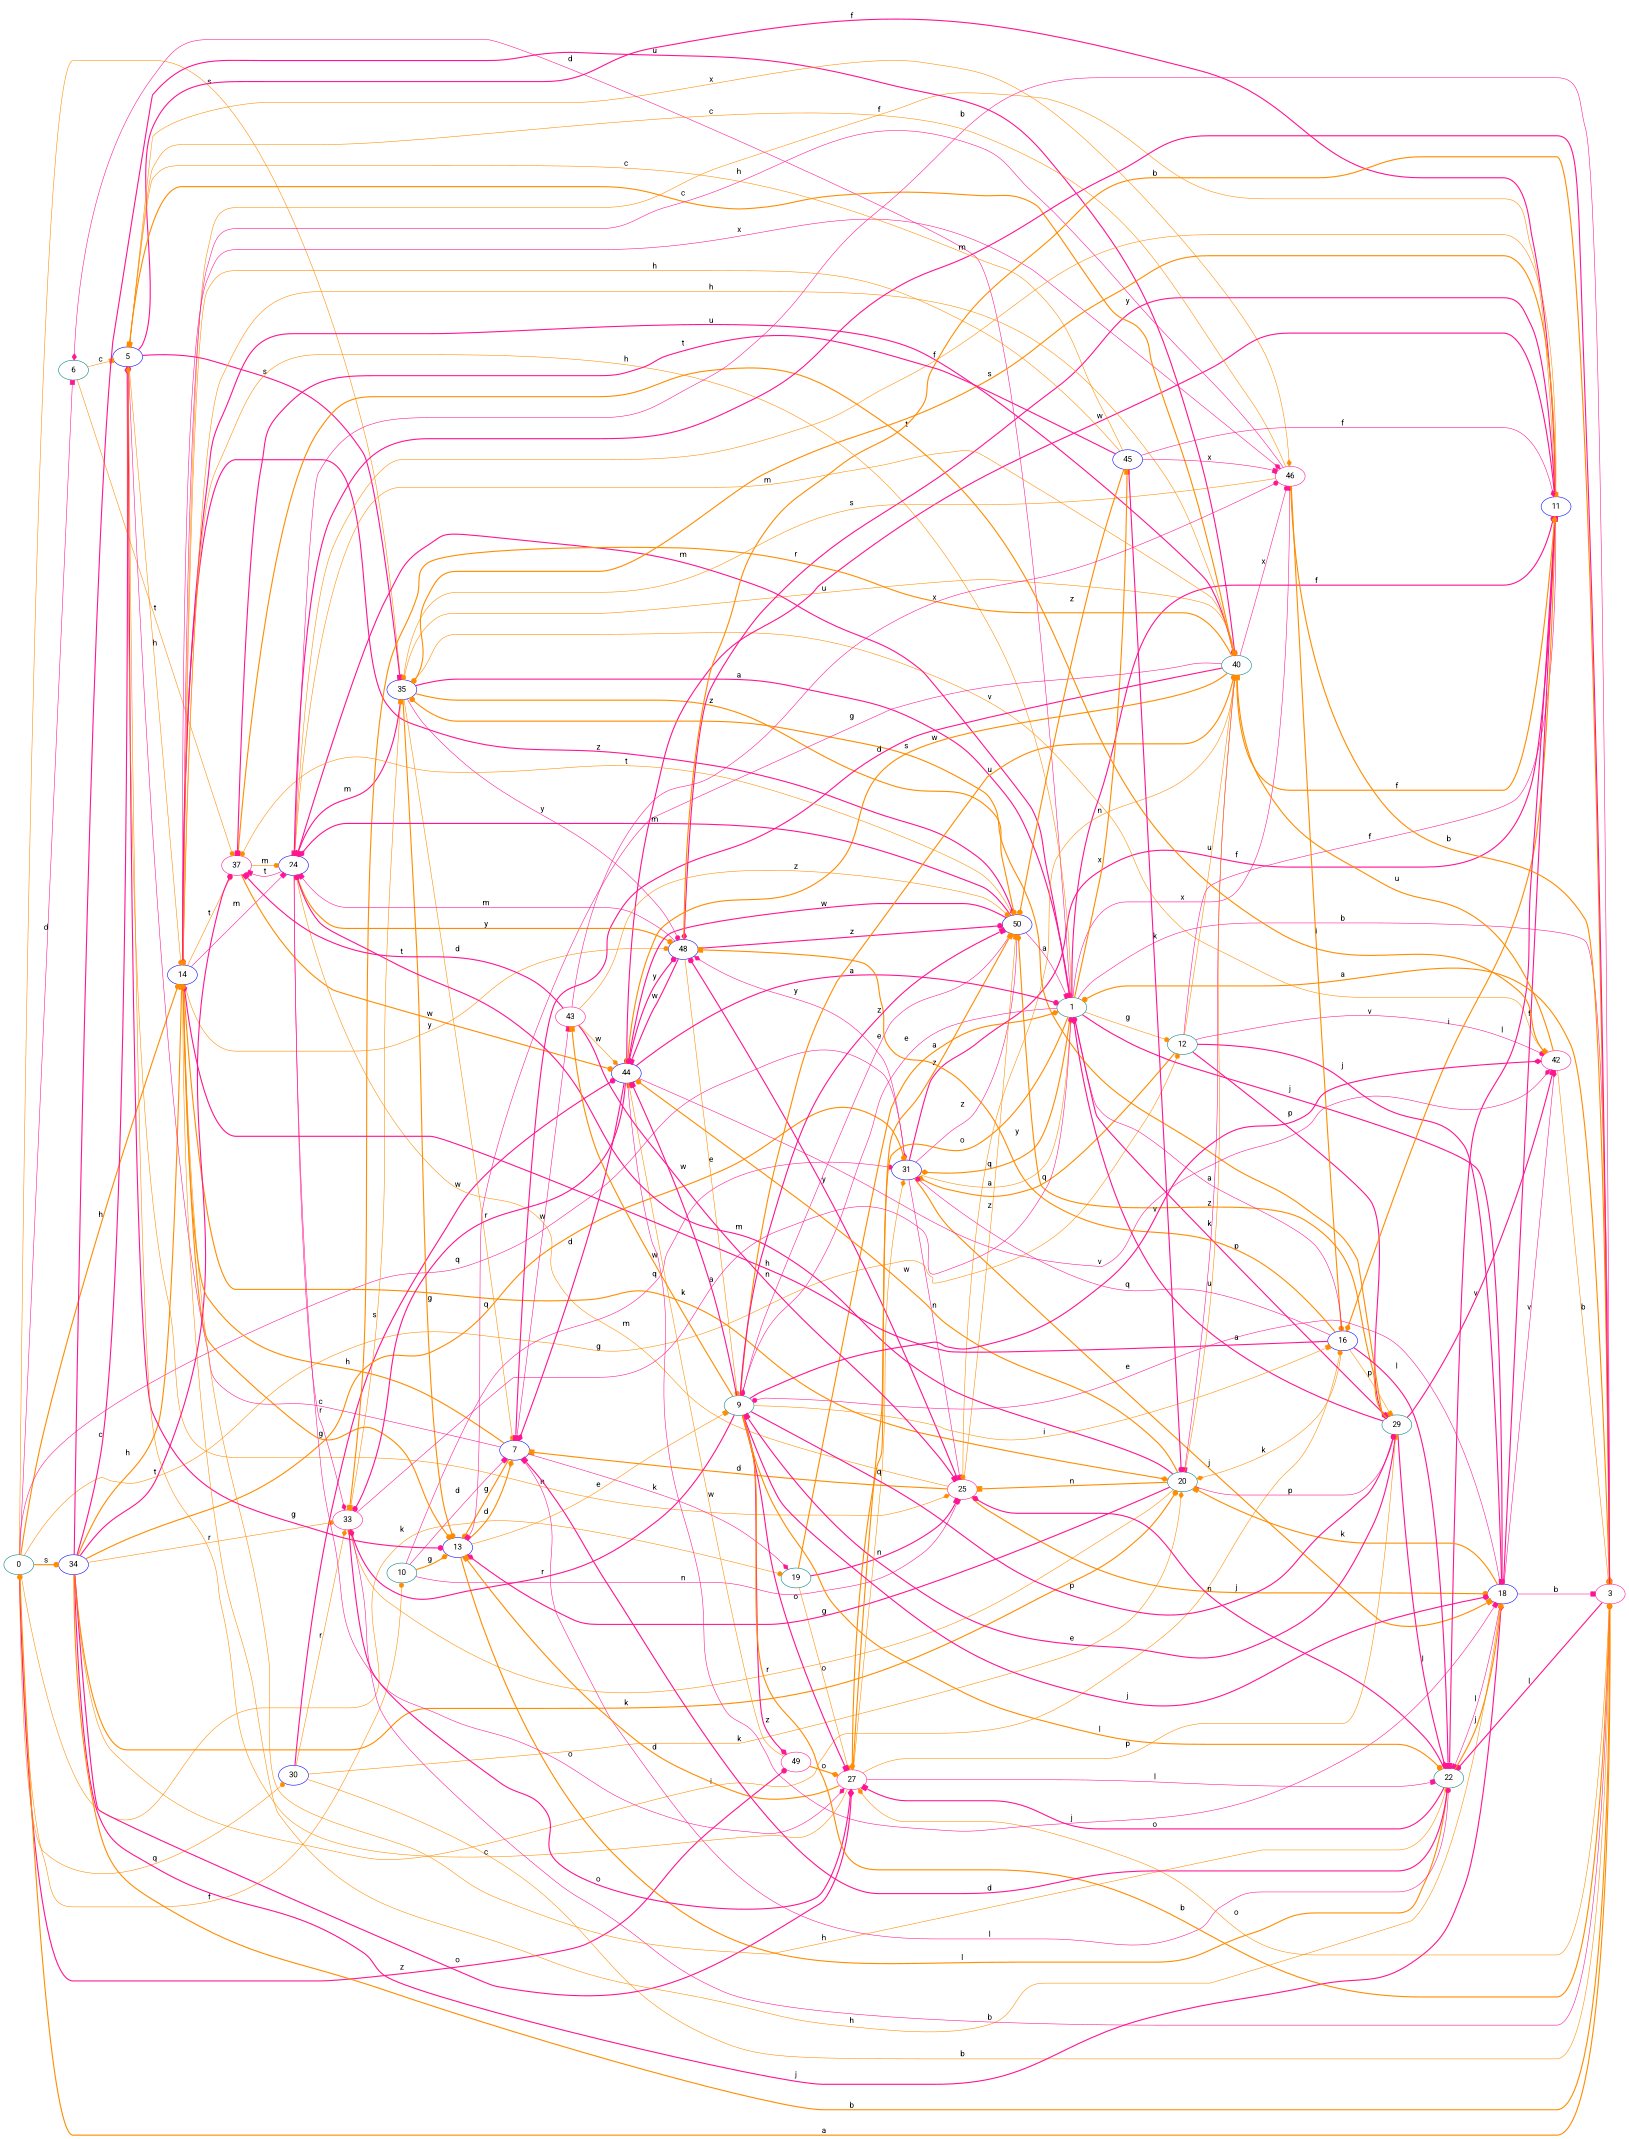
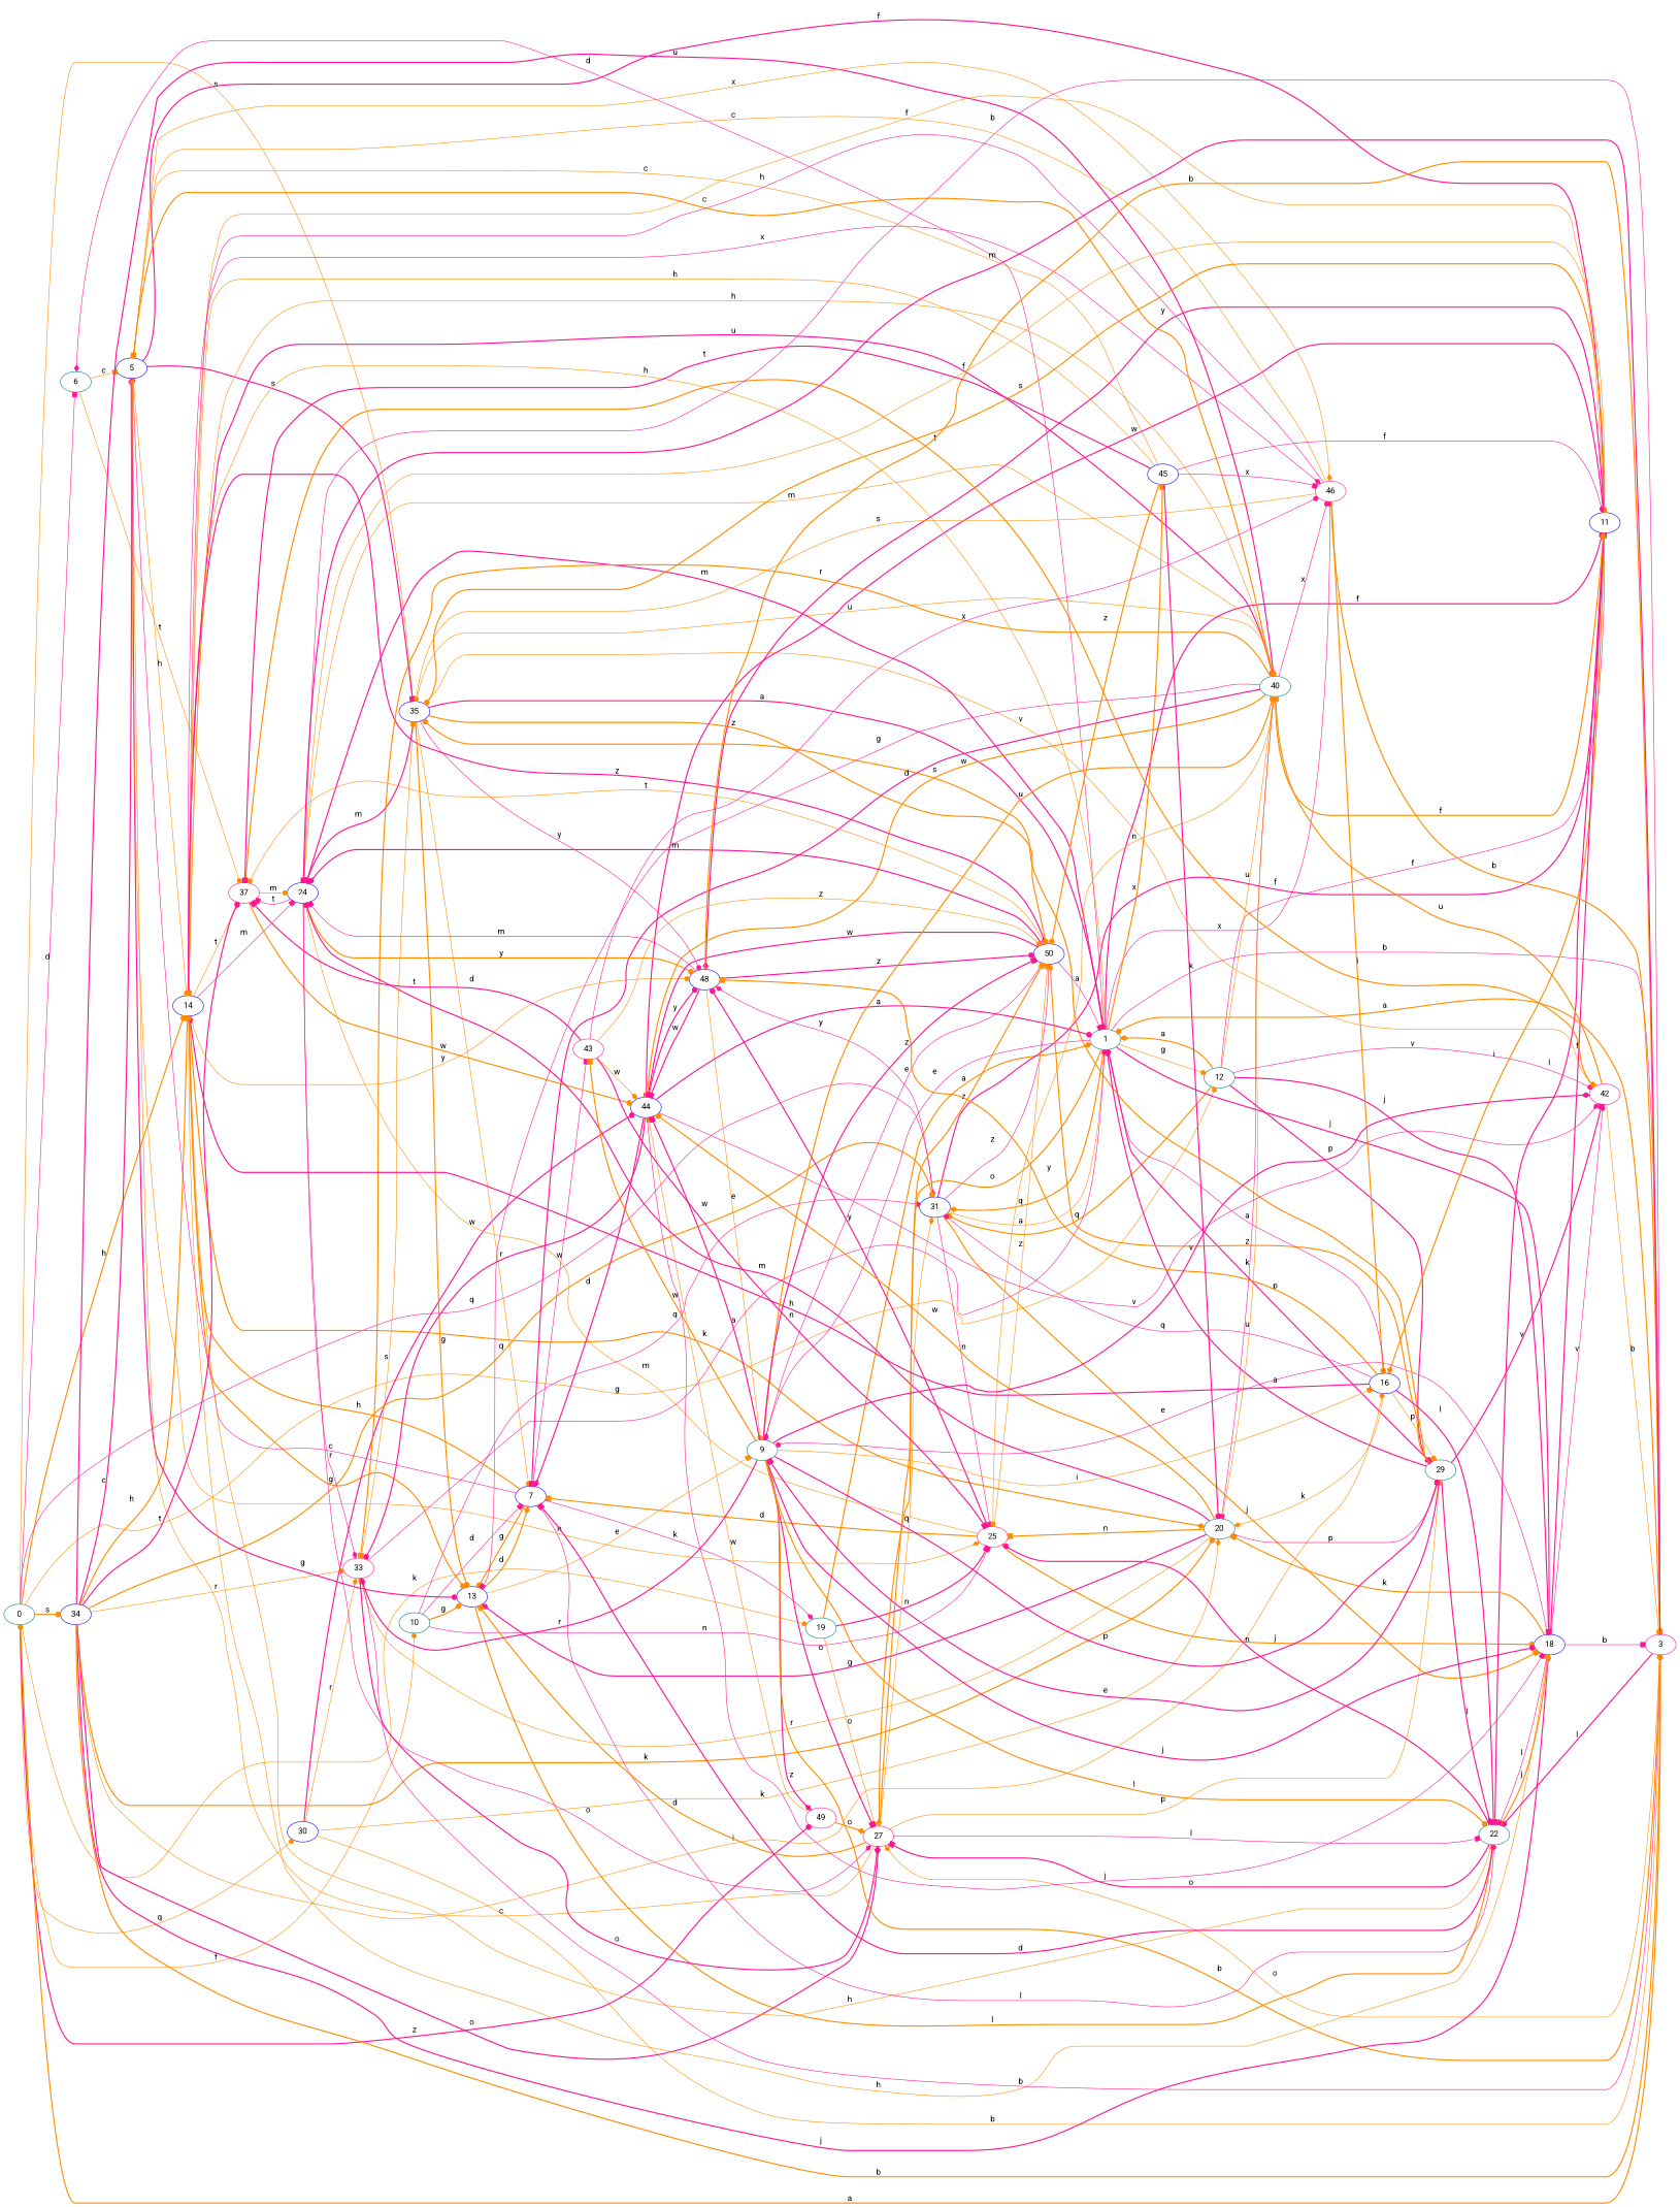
  strict digraph {
    fontname=Roboto
    rankdir=LR
    node [color=blue fontname=Roboto]
    edge [arrowhead=dot color=darkorange fontname=Roboto style=bold]
    0 [color=teal]
    6 [color=teal]
    10 [color=teal]
    12 [color=teal]
    14
    19 [color=teal]
    30
    31
    34
    35
    49 [color=deeppink]
    5
    37 [color=deeppink]
    13
    25 [color=deeppink]
    7
    1 [color=teal]
    11
    18
    29 [color=teal]
    40 [color=teal]
    42 [color=deeppink]
    24
    46 [color=deeppink]
    50
    48
    20 [color=teal]
    27 [color=deeppink]
    3 [color=deeppink]
    33 [color=deeppink]
    44
    16
    9 [color=teal]
    45
    22 [color=teal]
    43 [color=deeppink]
    0 -> 6 [arrowhead=box color=deeppink label=d style=solid]
    0 -> 10 [label=f style=solid]
    0 -> 12 [label=g style=solid]
    0 -> 14 [label=h]
    0 -> 19 [label=k style=solid]
    0 -> 30 [label=q style=solid]
    0 -> 31 [arrowhead=diamond color=deeppink label=q style=solid]
    0 -> 34 [label=s]
    0 -> 35 [arrowhead=box label=s style=solid]
    0 -> 49 [color=deeppink label=z]
    6 -> 5 [arrowhead=box label=c style=solid]
    6 -> 37 [label=t style=solid]
    10 -> 31 [color=deeppink label=q style=solid]
    10 -> 13 [arrowhead=diamond label=g]
    10 -> 25 [arrowhead=box color=deeppink label=n style=solid]
    10 -> 7 [arrowhead=box color=deeppink label=d style=solid]
    12 -> 31 [arrowhead=diamond label=q]
+   12 -> 1 [arrowhead=diamond label=a]
    12 -> 11 [color=deeppink label=f style=solid]
    12 -> 18 [arrowhead=box color=deeppink label=j]
    12 -> 29 [arrowhead=diamond color=deeppink label=p]
    12 -> 40 [label=u style=solid]
    12 -> 42 [color=deeppink label=v style=solid]
    14 -> 37 [arrowhead=diamond label=t style=solid]
    14 -> 13 [label=g]
    14 -> 11 [arrowhead=diamond label=f style=solid]
    14 -> 40 [arrowhead=diamond color=deeppink label=u]
    14 -> 24 [arrowhead=box color=deeppink label=m style=solid]
    14 -> 46 [arrowhead=diamond color=deeppink label=x style=solid]
    14 -> 50 [arrowhead=diamond color=deeppink label=z]
    14 -> 48 [label=y style=solid]
    14 -> 20 [arrowhead=diamond label=k]
    19 -> 25 [arrowhead=box color=deeppink label=n]
    19 -> 1 [arrowhead=diamond label=a]
    19 -> 27 [label=o style=solid]
    30 -> 20 [arrowhead=diamond label=k style=solid]
    30 -> 3 [label=b style=solid]
    30 -> 33 [arrowhead=diamond label=r style=solid]
    30 -> 44 [color=deeppink label=w]
    31 -> 25 [arrowhead=box color=deeppink label=n style=solid]
    31 -> 1 [arrowhead=diamond label=a style=solid]
    31 -> 11 [arrowhead=box color=deeppink label=f]
    31 -> 18 [arrowhead=box label=j]
    31 -> 50 [arrowhead=box color=deeppink label=z style=solid]
    31 -> 48 [arrowhead=diamond color=deeppink label=y style=solid]
    34 -> 14 [arrowhead=box label=h]
    34 -> 31 [label=q]
    34 -> 5 [arrowhead=diamond color=deeppink label=c]
    34 -> 37 [color=deeppink label=t]
    34 -> 18 [arrowhead=diamond color=deeppink label=j]
    34 -> 40 [color=deeppink label=u]
    34 -> 20 [label=k]
    34 -> 27 [arrowhead=diamond color=deeppink label=o]
    34 -> 3 [label=b]
    34 -> 33 [label=r style=solid]
    34 -> 16 [label=i style=solid]
    35 -> 13 [label=g]
    35 -> 7 [label=d style=solid]
    35 -> 1 [color=deeppink label=a]
    35 -> 40 [arrowhead=box label=u style=solid]
    35 -> 42 [arrowhead=box label=v style=solid]
    35 -> 24 [arrowhead=box color=deeppink label=m]
    35 -> 50 [label=z]
    35 -> 48 [color=deeppink label=y style=solid]
    49 -> 27 [arrowhead=diamond label=o]
    49 -> 44 [arrowhead=box label=w style=solid]
    5 -> 14 [label=h style=solid]
    5 -> 35 [arrowhead=box color=deeppink label=s]
    5 -> 13 [color=deeppink label=g]
    5 -> 25 [arrowhead=diamond label=n style=solid]
    5 -> 11 [color=deeppink label=f]
    5 -> 46 [arrowhead=diamond label=x style=solid]
    37 -> 24 [label=m style=solid]
    37 -> 44 [label=w]
    13 -> 7 [arrowhead=diamond label=d]
    13 -> 9 [arrowhead=box label=e style=solid]
    13 -> 22 [label=l]
    25 -> 7 [arrowhead=box label=d]
    25 -> 18 [label=j]
    25 -> 24 [arrowhead=box label=m style=solid]
    25 -> 50 [arrowhead=box label=z style=solid]
    25 -> 48 [color=deeppink label=y]
    7 -> 14 [arrowhead=diamond label=h]
    7 -> 19 [arrowhead=diamond color=deeppink label=k style=solid]
    7 -> 5 [color=deeppink label=c style=solid]
    7 -> 13 [label=g]
    7 -> 22 [color=deeppink label=l style=solid]
    7 -> 43 [arrowhead=box color=deeppink label=w style=solid]
    1 -> 6 [arrowhead=diamond color=deeppink label=d style=solid]
    1 -> 12 [label=g style=solid]
    1 -> 14 [label=h style=solid]
    1 -> 31 [arrowhead=diamond label=q]
    1 -> 11 [color=deeppink label=f]
    1 -> 18 [color=deeppink label=j]
    1 -> 29 [arrowhead=box color=deeppink label=p]
    1 -> 24 [arrowhead=box color=deeppink label=m]
    1 -> 46 [color=deeppink label=x style=solid]
    1 -> 27 [arrowhead=diamond label=o]
    1 -> 3 [arrowhead=box color=deeppink label=b style=solid]
    1 -> 9 [color=deeppink label=e style=solid]
    1 -> 45 [arrowhead=box label=x]
    11 -> 35 [label=s]
    11 -> 48 [arrowhead=diamond color=deeppink label=y]
    11 -> 44 [color=deeppink label=w]
    11 -> 16 [arrowhead=diamond label=i]
    11 -> 22 [arrowhead=box color=deeppink label=l]
    18 -> 14 [arrowhead=diamond label=h style=solid]
    18 -> 11 [arrowhead=box color=deeppink label=f]
    18 -> 42 [arrowhead=diamond color=deeppink label=v style=solid]
    18 -> 20 [arrowhead=box label=k]
    18 -> 3 [arrowhead=box color=deeppink label=b style=solid]
    18 -> 9 [color=deeppink label=e style=solid]
    18 -> 22 [arrowhead=box color=deeppink label=l style=solid]
    29 -> 35 [label=s]
    29 -> 1 [arrowhead=diamond color=deeppink label=a]
    29 -> 42 [arrowhead=box color=deeppink label=v]
    29 -> 50 [arrowhead=diamond label=z]
    29 -> 9 [arrowhead=box color=deeppink label=e]
    29 -> 22 [arrowhead=diamond color=deeppink label=l]
    40 -> 14 [arrowhead=diamond label=h style=solid]
    40 -> 5 [arrowhead=box label=c]
    40 -> 13 [arrowhead=box color=deeppink label=g style=solid]
    40 -> 25 [label=n style=solid]
    40 -> 7 [arrowhead=box color=deeppink label=d]
    40 -> 11 [arrowhead=diamond label=f]
    40 -> 24 [label=m style=solid]
    40 -> 46 [color=deeppink label=x style=solid]
    40 -> 20 [arrowhead=box color=deeppink label=k style=solid]
    40 -> 33 [arrowhead=box label=r]
    40 -> 44 [arrowhead=box label=w]
    42 -> 37 [label=t]
    42 -> 40 [arrowhead=box label=u]
    42 -> 3 [label=b style=solid]
    24 -> 37 [arrowhead=box color=deeppink label=t style=solid]
    24 -> 11 [arrowhead=box label=f style=solid]
    24 -> 48 [label=y]
    24 -> 27 [arrowhead=diamond color=deeppink label=o style=solid]
    24 -> 3 [arrowhead=diamond color=deeppink label=b style=solid]
    24 -> 33 [arrowhead=diamond color=deeppink label=r style=solid]
    46 -> 14 [arrowhead=diamond color=deeppink label=h style=solid]
    46 -> 35 [label=s style=solid]
    46 -> 5 [arrowhead=diamond label=c style=solid]
    46 -> 3 [label=b]
    46 -> 16 [label=i]
    50 -> 37 [label=t style=solid]
    50 -> 1 [arrowhead=box color=deeppink label=a style=solid]
    50 -> 24 [arrowhead=diamond color=deeppink label=m]
    50 -> 44 [color=deeppink label=w]
    50 -> 9 [arrowhead=diamond color=deeppink label=e style=solid]
    48 -> 24 [arrowhead=box color=deeppink label=m style=solid]
    48 -> 50 [color=deeppink label=z]
    48 -> 3 [arrowhead=diamond label=b]
    48 -> 44 [arrowhead=box color=deeppink label=w]
    48 -> 9 [label=e style=solid]
    20 -> 13 [arrowhead=diamond color=deeppink label=g]
    20 -> 25 [arrowhead=box label=n]
    20 -> 29 [arrowhead=box color=deeppink label=p style=solid]
    20 -> 40 [arrowhead=diamond label=u style=solid]
    20 -> 24 [color=deeppink label=m]
    20 -> 33 [arrowhead=box label=r style=solid]
    20 -> 44 [label=w]
    27 -> 31 [arrowhead=diamond label=q style=solid]
    27 -> 5 [arrowhead=diamond label=c style=solid]
    27 -> 13 [arrowhead=box label=d]
    27 -> 29 [arrowhead=box label=p style=solid]
    27 -> 50 [arrowhead=box label=z]
    27 -> 22 [arrowhead=box color=deeppink label=l style=solid]
    3 -> 0 [label=a]
    3 -> 1 [label=a]
    3 -> 24 [arrowhead=box color=deeppink label=m]
    3 -> 27 [arrowhead=diamond label=o style=solid]
    3 -> 22 [color=deeppink label=l]
    33 -> 35 [arrowhead=box label=s style=solid]
    33 -> 1 [color=deeppink label=a style=solid]
    33 -> 27 [arrowhead=diamond color=deeppink label=o]
    33 -> 3 [color=deeppink label=b style=solid]
    44 -> 7 [arrowhead=diamond color=deeppink label=d]
    44 -> 1 [color=deeppink label=a]
    44 -> 18 [arrowhead=box color=deeppink label=j style=solid]
    44 -> 42 [arrowhead=diamond color=deeppink label=v style=solid]
    44 -> 48 [color=deeppink label=y]
    44 -> 33 [color=deeppink label=r]
    16 -> 14 [arrowhead=diamond color=deeppink label=h]
    16 -> 31 [color=deeppink label=q style=solid]
    16 -> 1 [color=deeppink label=a style=solid]
    16 -> 29 [arrowhead=box label=p style=solid]
    16 -> 48 [arrowhead=box label=y]
    16 -> 20 [arrowhead=diamond label=k style=solid]
    16 -> 22 [arrowhead=box color=deeppink label=l]
    9 -> 49 [arrowhead=diamond color=deeppink label=z]
    9 -> 18 [color=deeppink label=j]
    9 -> 29 [color=deeppink label=p]
    9 -> 40 [label=u]
    9 -> 42 [arrowhead=diamond color=deeppink label=v]
    9 -> 50 [arrowhead=box color=deeppink label=z]
    9 -> 27 [arrowhead=box color=deeppink label=o]
    9 -> 3 [label=b]
    9 -> 33 [arrowhead=diamond color=deeppink label=r]
    9 -> 44 [arrowhead=box color=deeppink label=w]
    9 -> 16 [arrowhead=box label=i style=solid]
    9 -> 22 [label=l]
    9 -> 43 [arrowhead=box label=w]
    45 -> 14 [arrowhead=box label=h style=solid]
    45 -> 5 [arrowhead=box label=c style=solid]
    45 -> 37 [arrowhead=box color=deeppink label=t]
    45 -> 11 [arrowhead=diamond color=deeppink label=f style=solid]
    45 -> 46 [arrowhead=box color=deeppink label=x style=solid]
    45 -> 50 [label=z]
    45 -> 20 [color=deeppink label=k]
    22 -> 14 [label=h style=solid]
    22 -> 25 [arrowhead=diamond color=deeppink label=n]
    22 -> 7 [arrowhead=box color=deeppink label=d]
    22 -> 18 [label=j]
    22 -> 27 [arrowhead=box color=deeppink label=o]
    43 -> 37 [arrowhead=box color=deeppink label=t]
    43 -> 25 [arrowhead=box color=deeppink label=n]
    43 -> 46 [color=deeppink label=x style=solid]
    43 -> 50 [label=z style=solid]
    43 -> 44 [arrowhead=diamond label=w style=solid]
  }
